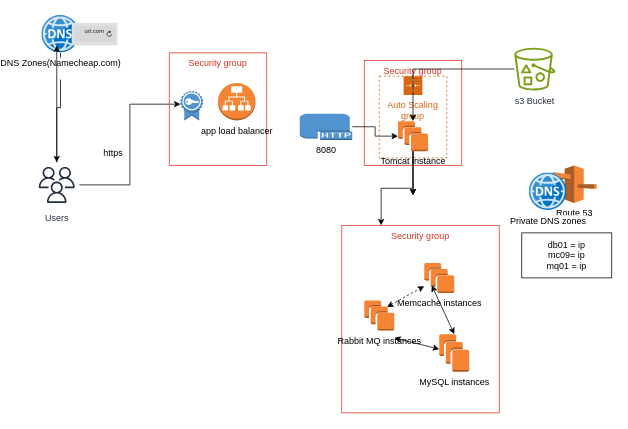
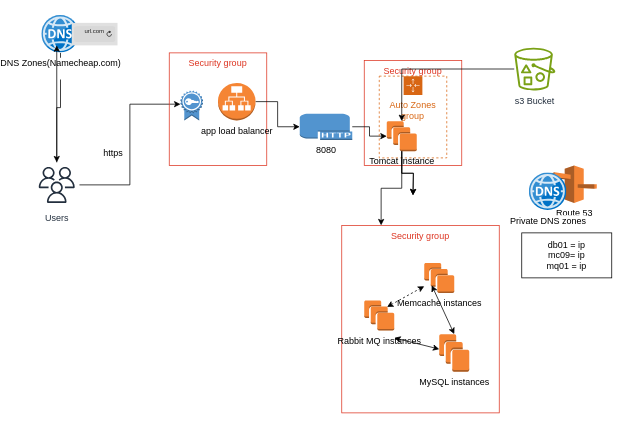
  <mxCell id="0" />
  <mxCell id="1" parent="0" />
  <mxCell id="2" style="edgeStyle=orthogonalEdgeStyle;rounded=0;orthogonalLoop=1;jettySize=auto;html=1;entryX=0;entryY=0.46;entryDx=0;entryDy=0;entryPerimeter=0;" edge="1" parent="1" source="3" target="32"><mxGeometry relative="1" as="geometry" /></mxCell>
  <mxCell id="3" value="Users" style="sketch=0;outlineConnect=0;fontColor=#232F3E;gradientColor=none;strokeColor=#232F3E;fillColor=#ffffff;dashed=0;verticalLabelPosition=bottom;verticalAlign=top;align=center;html=1;fontSize=12;fontStyle=0;aspect=fixed;shape=mxgraph.aws4.resourceIcon;resIcon=mxgraph.aws4.users;" vertex="1" parent="1"><mxGeometry x="20" y="216" width="60" height="60" as="geometry" /></mxCell>
  <mxCell id="4" style="edgeStyle=orthogonalEdgeStyle;rounded=0;orthogonalLoop=1;jettySize=auto;html=1;" edge="1" parent="1" source="5" target="3"><mxGeometry relative="1" as="geometry" /></mxCell>
  <mxCell id="5" value="DNS Zones(Namecheap.com)&lt;div&gt;&lt;br/&gt;&lt;/div&gt;" style="image;sketch=0;aspect=fixed;html=1;points=[];align=center;fontSize=12;image=img/lib/mscae/DNS.svg;" vertex="1" parent="1"><mxGeometry x="30" y="20" width="50" height="50" as="geometry" /></mxCell>
  <mxCell id="6" value="https&lt;div&gt;&lt;br/&gt;&lt;/div&gt;" style="shape=image;html=1;verticalAlign=top;verticalLabelPosition=bottom;labelBackgroundColor=#ffffff;imageAspect=0;aspect=fixed;image=https://cdn1.iconfinder.com/data/icons/CrystalClear/128x128/actions/decrypted.png" vertex="1" parent="1"><mxGeometry x="100" y="141" width="49" height="49" as="geometry" /></mxCell>
  <mxCell id="7" value="Security group" style="fillColor=none;strokeColor=#DD3522;verticalAlign=top;fontStyle=0;fontColor=#DD3522;whiteSpace=wrap;html=1;" vertex="1" parent="1"><mxGeometry x="200" y="70" width="130" height="150" as="geometry" /></mxCell>
  <mxCell id="8" value="Security group" style="fillColor=none;strokeColor=#DD3522;verticalAlign=top;fontStyle=0;fontColor=#DD3522;whiteSpace=wrap;html=1;" vertex="1" parent="1"><mxGeometry x="460" y="80" width="130" height="140" as="geometry" /></mxCell>
+ <mxCell id="9" style="edgeStyle=orthogonalEdgeStyle;rounded=0;orthogonalLoop=1;jettySize=auto;html=1;" edge="1" parent="1" source="10" target="12"><mxGeometry relative="1" as="geometry" /></mxCell>
  <mxCell id="10" value="app load balancer&lt;div&gt;&lt;br/&gt;&lt;/div&gt;" style="outlineConnect=0;dashed=0;verticalLabelPosition=bottom;verticalAlign=top;align=center;html=1;shape=mxgraph.aws3.application_load_balancer;fillColor=#F58534;gradientColor=none;" vertex="1" parent="1"><mxGeometry x="265" y="110" width="50" height="50" as="geometry" /></mxCell>
  <mxCell id="11" style="edgeStyle=orthogonalEdgeStyle;rounded=0;orthogonalLoop=1;jettySize=auto;html=1;" edge="1" parent="1" source="12" target="16"><mxGeometry relative="1" as="geometry" /></mxCell>
  <mxCell id="12" value="8080&lt;div&gt;&lt;br/&gt;&lt;/div&gt;" style="outlineConnect=0;dashed=0;verticalLabelPosition=bottom;verticalAlign=top;align=center;html=1;shape=mxgraph.aws3.http_protocol;fillColor=#5294CF;gradientColor=none;" vertex="1" parent="1"><mxGeometry x="374" y="151" width="70" height="35" as="geometry" /></mxCell>
- <mxCell id="13" value="Auto Scaling group" style="points=[[0,0],[0.25,0],[0.5,0],[0.75,0],[1,0],[1,0.25],[1,0.5],[1,0.75],[1,1],[0.75,1],[0.5,1],[0.25,1],[0,1],[0,0.75],[0,0.5],[0,0.25]];outlineConnect=0;gradientColor=none;html=1;whiteSpace=wrap;fontSize=12;fontStyle=0;container=1;pointerEvents=0;collapsible=0;recursiveResize=0;shape=mxgraph.aws4.groupCenter;grIcon=mxgraph.aws4.group_auto_scaling_group;grStroke=1;strokeColor=#D86613;fillColor=none;verticalAlign=top;align=center;fontColor=#D86613;dashed=1;spacingTop=25;" vertex="1" parent="1"><mxGeometry x="480" y="101" width="90" height="109" as="geometry" /></mxCell>
+ <mxCell id="13" value="Auto Zones group" style="points=[[0,0],[0.25,0],[0.5,0],[0.75,0],[1,0],[1,0.25],[1,0.5],[1,0.75],[1,1],[0.75,1],[0.5,1],[0.25,1],[0,1],[0,0.75],[0,0.5],[0,0.25]];outlineConnect=0;gradientColor=none;html=1;whiteSpace=wrap;fontSize=12;fontStyle=0;container=1;pointerEvents=0;collapsible=0;recursiveResize=0;shape=mxgraph.aws4.groupCenter;grIcon=mxgraph.aws4.group_auto_scaling_group;grStroke=1;strokeColor=#D86613;fillColor=none;verticalAlign=top;align=center;fontColor=#D86613;dashed=1;spacingTop=25;" vertex="1" parent="1"><mxGeometry x="480" y="101" width="90" height="109" as="geometry" /></mxCell>
  <mxCell id="14" style="edgeStyle=orthogonalEdgeStyle;rounded=0;orthogonalLoop=1;jettySize=auto;html=1;" edge="1" parent="13" source="16"><mxGeometry relative="1" as="geometry"><mxPoint x="45" y="159" as="targetPoint" /></mxGeometry></mxCell>
  <mxCell id="15" style="edgeStyle=orthogonalEdgeStyle;rounded=0;orthogonalLoop=1;jettySize=auto;html=1;" edge="1" parent="13" source="16"><mxGeometry relative="1" as="geometry"><mxPoint x="45" y="159" as="targetPoint" /></mxGeometry></mxCell>
- <mxCell id="16" value="Tomcat instance&lt;div&gt;&lt;br/&gt;&lt;/div&gt;" style="outlineConnect=0;dashed=0;verticalLabelPosition=bottom;verticalAlign=top;align=center;html=1;shape=mxgraph.aws3.instances;fillColor=#F58534;gradientColor=none;" vertex="1" parent="13"><mxGeometry x="25" y="60" width="40" height="40" as="geometry" /></mxCell>
+ <mxCell id="16" value="Tomcat instance&lt;div&gt;&lt;br/&gt;&lt;/div&gt;" style="outlineConnect=0;dashed=0;verticalLabelPosition=bottom;verticalAlign=top;align=center;html=1;shape=mxgraph.aws3.instances;fillColor=#F58534;gradientColor=none;" vertex="1" parent="13"><mxGeometry x="10" y="60" width="40" height="40" as="geometry" /></mxCell>
  <mxCell id="17" style="edgeStyle=orthogonalEdgeStyle;rounded=0;orthogonalLoop=1;jettySize=auto;html=1;" edge="1" parent="1" source="18" target="16"><mxGeometry relative="1" as="geometry" /></mxCell>
  <mxCell id="18" value="s3 Bucket&lt;div&gt;&lt;br/&gt;&lt;/div&gt;" style="sketch=0;outlineConnect=0;fontColor=#232F3E;gradientColor=none;fillColor=#7AA116;strokeColor=none;dashed=0;verticalLabelPosition=bottom;verticalAlign=top;align=center;html=1;fontSize=12;fontStyle=0;aspect=fixed;pointerEvents=1;shape=mxgraph.aws4.bucket_with_objects;" vertex="1" parent="1"><mxGeometry x="660" y="63" width="54.81" height="57" as="geometry" /></mxCell>
  <mxCell id="19" value="Route 53&lt;div&gt;&lt;br/&gt;&lt;/div&gt;" style="outlineConnect=0;dashed=0;verticalLabelPosition=bottom;verticalAlign=top;align=center;html=1;shape=mxgraph.aws3.route_53;fillColor=#F58536;gradientColor=none;" vertex="1" parent="1"><mxGeometry x="710" y="220" width="60" height="50" as="geometry" /></mxCell>
  <mxCell id="20" value="Private DNS zones&lt;div&gt;&lt;br/&gt;&lt;/div&gt;" style="image;sketch=0;aspect=fixed;html=1;points=[];align=center;fontSize=12;image=img/lib/mscae/DNS.svg;" vertex="1" parent="1"><mxGeometry x="680" y="230" width="50" height="50" as="geometry" /></mxCell>
  <mxCell id="21" value="Security group" style="fillColor=none;strokeColor=#DD3522;verticalAlign=top;fontStyle=0;fontColor=#DD3522;whiteSpace=wrap;html=1;" vertex="1" parent="1"><mxGeometry x="430" y="300" width="210" height="250" as="geometry" /></mxCell>
  <mxCell id="22" value="Memcache instances&lt;div&gt;&lt;br/&gt;&lt;/div&gt;" style="outlineConnect=0;dashed=0;verticalLabelPosition=bottom;verticalAlign=top;align=center;html=1;shape=mxgraph.aws3.instances;fillColor=#F58534;gradientColor=none;" vertex="1" parent="1"><mxGeometry x="540" y="350" width="40" height="40" as="geometry" /></mxCell>
  <mxCell id="23" value="Rabbit MQ instances&lt;div&gt;&lt;br/&gt;&lt;/div&gt;" style="outlineConnect=0;dashed=0;verticalLabelPosition=bottom;verticalAlign=top;align=center;html=1;shape=mxgraph.aws3.instances;fillColor=#F58534;gradientColor=none;" vertex="1" parent="1"><mxGeometry x="460" y="400" width="40" height="40" as="geometry" /></mxCell>
  <mxCell id="24" value="MySQL instances&lt;div&gt;&lt;br/&gt;&lt;/div&gt;" style="outlineConnect=0;dashed=0;verticalLabelPosition=bottom;verticalAlign=top;align=center;html=1;shape=mxgraph.aws3.instances;fillColor=#F58534;gradientColor=none;" vertex="1" parent="1"><mxGeometry x="560" y="445" width="40" height="50" as="geometry" /></mxCell>
  <mxCell id="25" value="" style="endArrow=classic;startArrow=classic;html=1;rounded=0;exitX=0.76;exitY=0.22;exitDx=0;exitDy=0;exitPerimeter=0;dashed=1;" edge="1" parent="1" source="23" target="22"><mxGeometry width="50" height="50" relative="1" as="geometry"><mxPoint x="510" y="350" as="sourcePoint" /><mxPoint x="560" y="300" as="targetPoint" /></mxGeometry></mxCell>
  <mxCell id="26" value="" style="endArrow=classic;startArrow=classic;html=1;rounded=0;" edge="1" parent="1" source="21"><mxGeometry width="50" height="50" relative="1" as="geometry"><mxPoint x="510" y="350" as="sourcePoint" /><mxPoint x="560" y="300" as="targetPoint" /></mxGeometry></mxCell>
  <mxCell id="27" value="" style="endArrow=classic;startArrow=classic;html=1;rounded=0;exitX=0.5;exitY=0;exitDx=0;exitDy=0;exitPerimeter=0;" edge="1" parent="1" source="24"><mxGeometry width="50" height="50" relative="1" as="geometry"><mxPoint x="500" y="424" as="sourcePoint" /><mxPoint x="550" y="380" as="targetPoint" /></mxGeometry></mxCell>
  <mxCell id="28" value="" style="endArrow=classic;startArrow=classic;html=1;rounded=0;" edge="1" parent="1" source="24"><mxGeometry width="50" height="50" relative="1" as="geometry"><mxPoint x="575" y="460" as="sourcePoint" /><mxPoint x="500" y="450" as="targetPoint" /><Array as="points"><mxPoint x="500" y="450" /></Array></mxGeometry></mxCell>
  <mxCell id="29" style="edgeStyle=orthogonalEdgeStyle;rounded=0;orthogonalLoop=1;jettySize=auto;html=1;entryX=0.4;entryY=0.8;entryDx=0;entryDy=0;entryPerimeter=0;" edge="1" parent="1" source="3" target="5"><mxGeometry relative="1" as="geometry" /></mxCell>
  <mxCell id="30" value="db01 = ip&lt;br&gt;mc09= ip&lt;br&gt;mq01 = ip" style="rounded=0;whiteSpace=wrap;html=1;" vertex="1" parent="1"><mxGeometry x="670" y="310" width="120" height="60" as="geometry" /></mxCell>
  <mxCell id="31" value="url.com&lt;div&gt;&lt;br/&gt;&lt;/div&gt;" style="html=1;strokeWidth=1;shadow=0;dashed=0;shape=mxgraph.ios7ui.url;fillColor=#e0e0e0;strokeColor=#c0c0c0;buttonText=;strokeColor2=#222222;fontColor=#222222;fontSize=8;spacingTop=2;align=center;whiteSpace=wrap;" vertex="1" parent="1"><mxGeometry x="70" y="30" width="61" height="30" as="geometry" /></mxCell>
  <mxCell id="32" value="" style="outlineConnect=0;dashed=0;verticalLabelPosition=bottom;verticalAlign=top;align=center;html=1;shape=mxgraph.aws3.certificate;fillColor=#5294CF;gradientColor=none;" vertex="1" parent="1"><mxGeometry x="215" y="120" width="30" height="40" as="geometry" /></mxCell>
  <mxCell id="33" style="edgeStyle=orthogonalEdgeStyle;rounded=0;orthogonalLoop=1;jettySize=auto;html=1;entryX=0.25;entryY=0;entryDx=0;entryDy=0;" edge="1" parent="1" source="16" target="21"><mxGeometry relative="1" as="geometry" /></mxCell>
